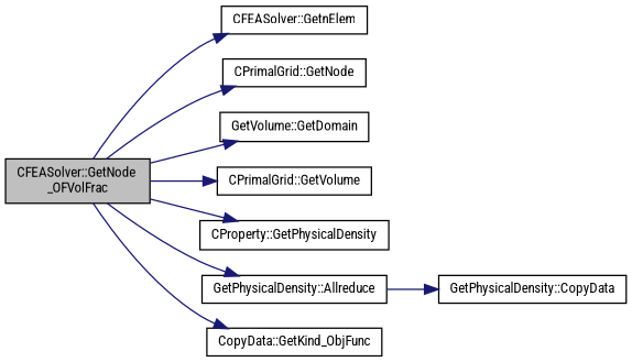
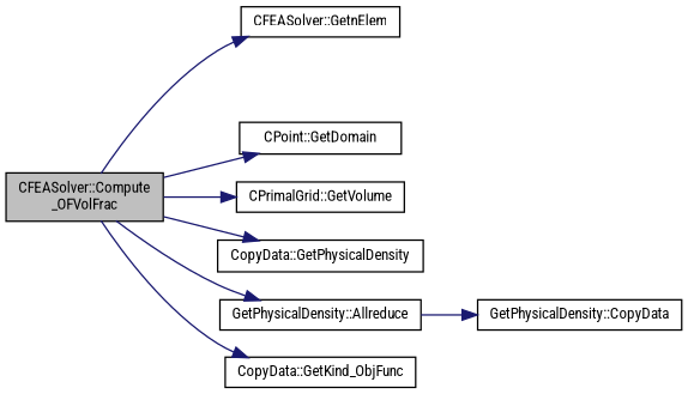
  digraph {
    fontname="Roboto Condensed"
    rankdir=LR
    node [color=black fillcolor=white fontname="Roboto Condensed" fontsize=10 shape=record style=filled]
    edge [color=midnightblue fontname="Roboto Condensed" fontsize=10 labelfontname=Helvetica labelfontsize=10 style=solid]
-   n1 [fillcolor=grey75 fontcolor=black height=0.2 label="CFEASolver::GetNode\l_OFVolFrac" width=0.4]
+   n1 [fillcolor=grey75 fontcolor=black height=0.2 label="CFEASolver::Compute\l_OFVolFrac" width=0.4]
    n2 [height=0.2 label="CFEASolver::GetnElem" width=0.4]
-   n3 [height=0.2 label="CPrimalGrid::GetNode" width=0.4]
-   n4 [height=0.2 label="GetVolume::GetDomain" width=0.4]
+   n4 [height=0.2 label="CPoint::GetDomain" width=0.4]
    n5 [height=0.2 label="CPrimalGrid::GetVolume" width=0.4]
-   n6 [height=0.2 label="CProperty::GetPhysicalDensity" width=0.4]
+   n6 [height=0.2 label="CopyData::GetPhysicalDensity" width=0.4]
    n7 [height=0.2 label="GetPhysicalDensity::Allreduce" width=0.4]
    n8 [height=0.2 label="CopyData::GetKind_ObjFunc" width=0.4]
    n9 [height=0.2 label="GetPhysicalDensity::CopyData" width=0.4]
    n1 -> n2
-   n1 -> n3
    n1 -> n4
    n1 -> n5
    n1 -> n6
    n1 -> n7
    n1 -> n8
    n7 -> n9
  }
